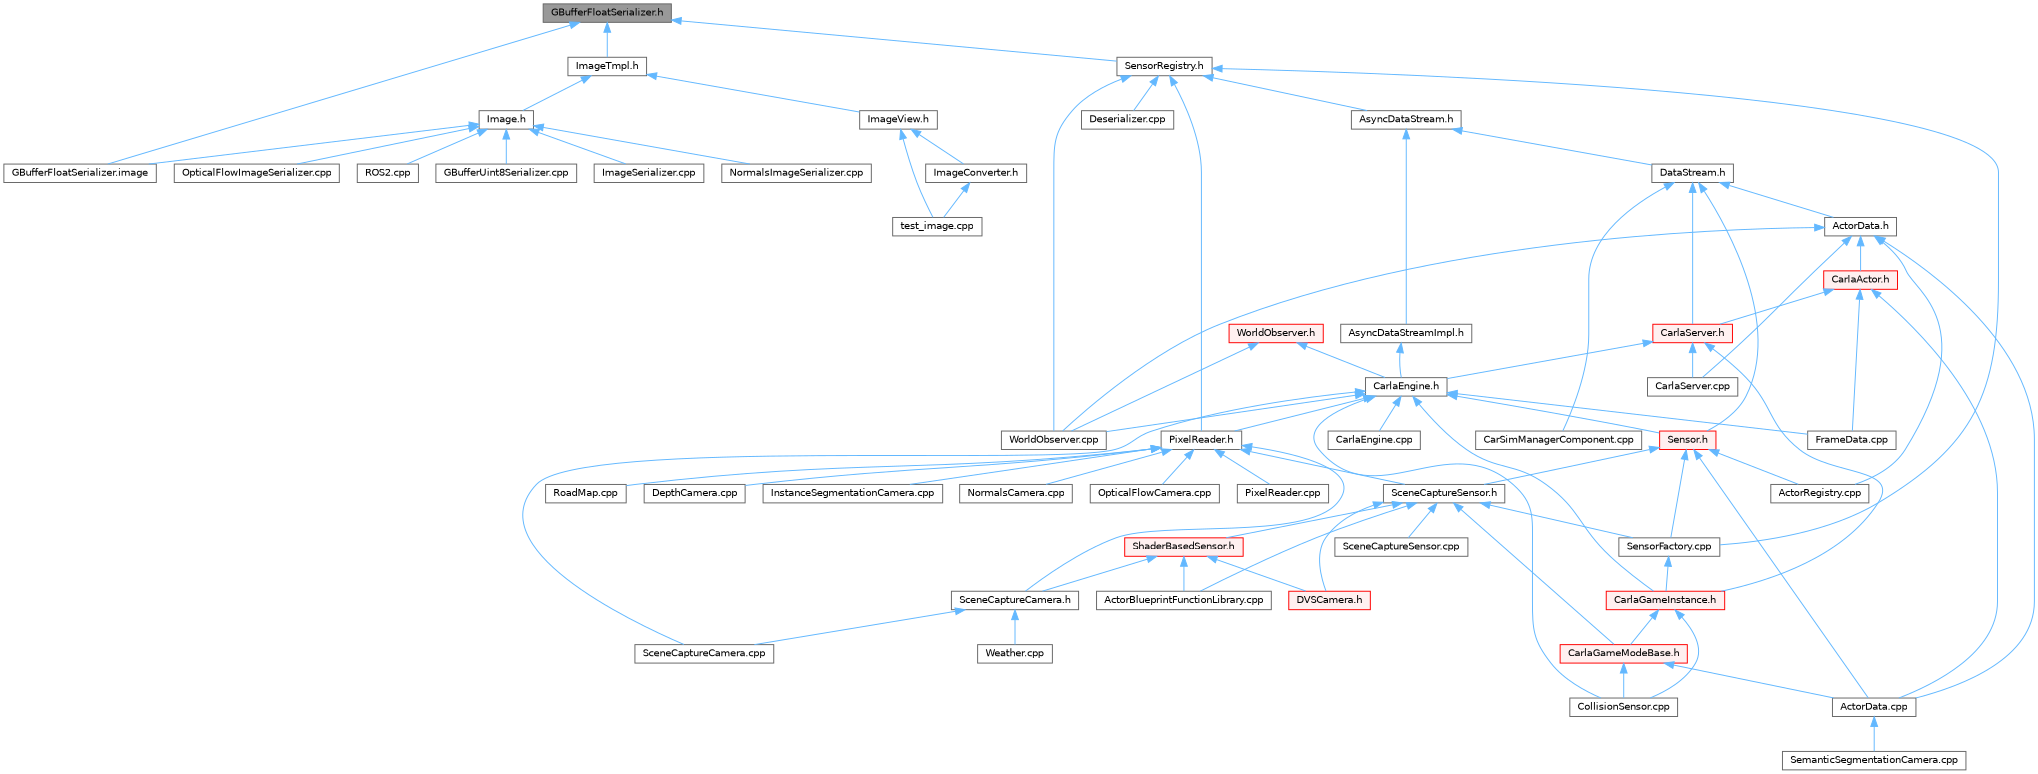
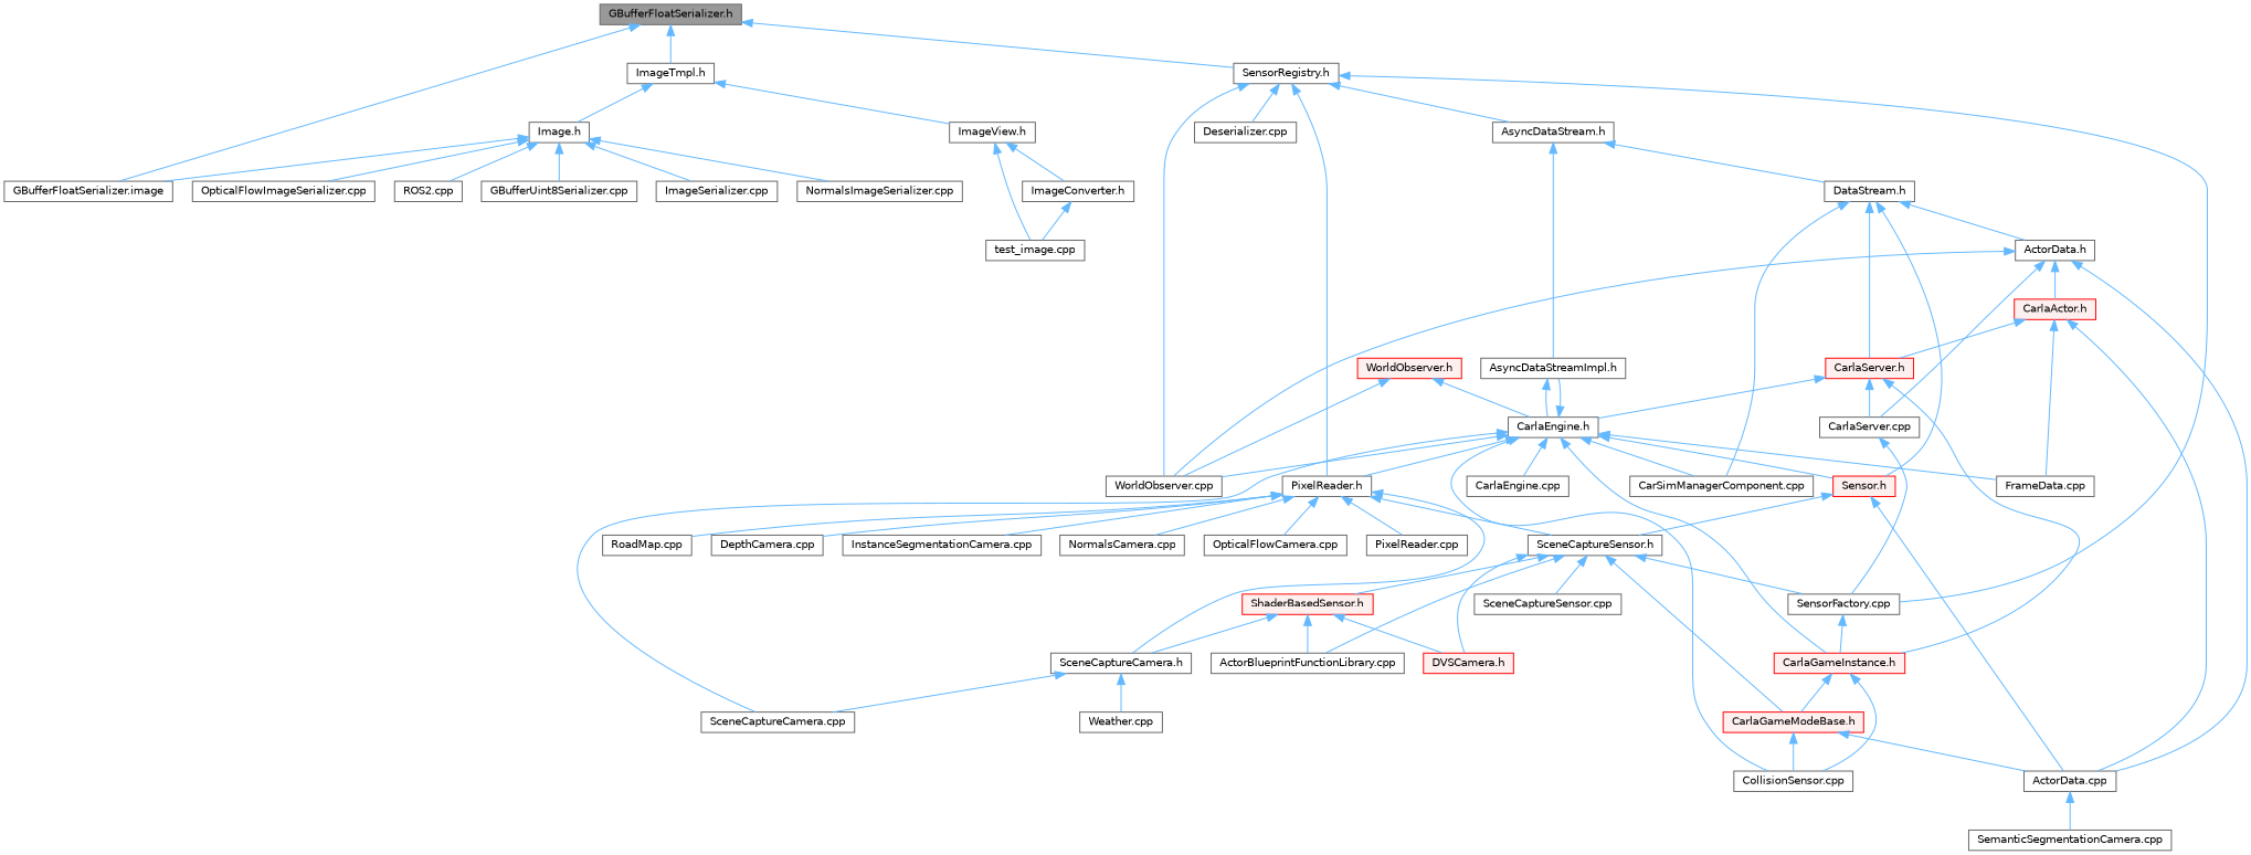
  digraph {
    node [color=grey40 fillcolor=white fontname=Helvetica fontsize=10 shape=box style=filled]
    edge [color=steelblue1 dir=back fontname=Helvetica fontsize=10 labelfontname=Helvetica labelfontsize=10 style=solid]
    n1 [color=gray40 fillcolor=grey60 fontcolor=black height=0.2 label="GBufferFloatSerializer.h" width=0.4]
    n2 [height=0.2 label="GBufferFloatSerializer.image" width=0.4]
    n3 [height=0.2 label="ImageTmpl.h" width=0.4]
    n4 [height=0.2 label="SensorRegistry.h" width=0.4]
    n5 [height=0.2 label="Image.h" width=0.4]
    n6 [height=0.2 label="ImageView.h" width=0.4]
    n7 [height=0.2 label="AsyncDataStream.h" width=0.4]
    n8 [height=0.2 label="SensorFactory.cpp" width=0.4]
    n9 [height=0.2 label="PixelReader.h" width=0.4]
    n10 [height=0.2 label="WorldObserver.cpp" width=0.4]
    n11 [height=0.2 label="Deserializer.cpp" width=0.4]
    n12 [height=0.2 label="GBufferUint8Serializer.cpp" width=0.4]
    n13 [height=0.2 label="ImageSerializer.cpp" width=0.4]
    n14 [height=0.2 label="NormalsImageSerializer.cpp" width=0.4]
    n15 [height=0.2 label="OpticalFlowImageSerializer.cpp" width=0.4]
    n16 [height=0.2 label="ROS2.cpp" width=0.4]
    n17 [height=0.2 label="ImageConverter.h" width=0.4]
    n18 [height=0.2 label="test_image.cpp" width=0.4]
    n19 [height=0.2 label="AsyncDataStreamImpl.h" width=0.4]
    n20 [height=0.2 label="DataStream.h" width=0.4]
    n21 [color=red fillcolor="#FFF0F0" height=0.2 label="CarlaGameInstance.h" width=0.4]
    n22 [height=0.2 label="DepthCamera.cpp" width=0.4]
    n23 [height=0.2 label="InstanceSegmentationCamera.cpp" width=0.4]
    n24 [height=0.2 label="NormalsCamera.cpp" width=0.4]
    n25 [height=0.2 label="OpticalFlowCamera.cpp" width=0.4]
    n26 [height=0.2 label="PixelReader.cpp" width=0.4]
    n27 [height=0.2 label="RoadMap.cpp" width=0.4]
    n28 [height=0.2 label="SceneCaptureCamera.h" width=0.4]
    n29 [height=0.2 label="SceneCaptureSensor.h" width=0.4]
    n30 [height=0.2 label="CarlaEngine.h" width=0.4]
    n31 [height=0.2 label="CarSimManagerComponent.cpp" width=0.4]
    n32 [color=red fillcolor="#FFF0F0" height=0.2 label="Sensor.h" width=0.4]
    n33 [height=0.2 label="ActorData.h" width=0.4]
    n34 [color=red fillcolor="#FFF0F0" height=0.2 label="CarlaServer.h" width=0.4]
    n35 [height=0.2 label="CarlaEngine.cpp" width=0.4]
    n36 [height=0.2 label="CollisionSensor.cpp" width=0.4]
    n37 [height=0.2 label="FrameData.cpp" width=0.4]
    n38 [height=0.2 label="SceneCaptureCamera.cpp" width=0.4]
    n39 [color=red fillcolor="#FFF0F0" height=0.2 label="CarlaGameModeBase.h" width=0.4]
    n40 [height=0.2 label="ActorData.cpp" width=0.4]
-   n41 [height=0.2 label="ActorRegistry.cpp" width=0.4]
    n42 [height=0.2 label="SemanticSegmentationCamera.cpp" width=0.4]
    n43 [height=0.2 label="Weather.cpp" width=0.4]
    n44 [height=0.2 label="ActorBlueprintFunctionLibrary.cpp" width=0.4]
    n45 [color=red fillcolor="#FFF0F0" height=0.2 label="DVSCamera.h" width=0.4]
    n46 [height=0.2 label="SceneCaptureSensor.cpp" width=0.4]
    n47 [color=red fillcolor="#FFF0F0" height=0.2 label="ShaderBasedSensor.h" width=0.4]
    n48 [color=red fillcolor="#FFF0F0" height=0.2 label="CarlaActor.h" width=0.4]
    n49 [height=0.2 label="CarlaServer.cpp" width=0.4]
    n50 [color=red fillcolor="#FFF0F0" height=0.2 label="WorldObserver.h" width=0.4]
    n1 -> n2
    n1 -> n3
    n1 -> n4
    n3 -> n5
    n3 -> n6
    n4 -> n7
    n4 -> n8
    n4 -> n9
    n4 -> n10
    n4 -> n11
    n5 -> n2
    n5 -> n12
    n5 -> n13
    n5 -> n14
    n5 -> n15
    n5 -> n16
    n6 -> n17
    n6 -> n18
    n7 -> n19
    n7 -> n20
    n8 -> n21
    n9 -> n22
    n9 -> n23
    n9 -> n24
    n9 -> n25
    n9 -> n26
    n9 -> n27
    n9 -> n28
    n9 -> n29
    n17 -> n18
    n19 -> n30
    n20 -> n31
    n20 -> n32
    n20 -> n33
    n20 -> n34
    n21 -> n36
    n21 -> n39
    n28 -> n38
    n28 -> n43
    n29 -> n8
    n29 -> n39
    n29 -> n44
    n29 -> n45
    n29 -> n46
    n29 -> n47
    n30 -> n9
    n30 -> n10
+   n30 -> n19
    n30 -> n21
+   n30 -> n31
    n30 -> n32
    n30 -> n35
    n30 -> n36
    n30 -> n37
    n30 -> n38
-   n32 -> n8
+   n49 -> n8
    n32 -> n29
    n32 -> n40
-   n32 -> n41
    n33 -> n10
    n33 -> n40
-   n33 -> n41
    n33 -> n48
    n33 -> n49
    n34 -> n21
    n34 -> n30
    n34 -> n49
    n39 -> n36
    n39 -> n40
    n40 -> n42
    n47 -> n28
    n47 -> n44
    n47 -> n45
    n48 -> n34
    n48 -> n37
    n48 -> n40
    n50 -> n10
    n50 -> n30
  }
